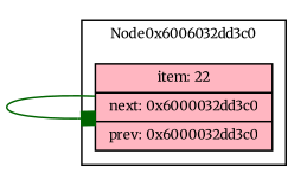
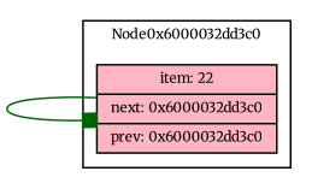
  digraph {
    rankdir=LR
    fontname=Merriweather
    n1 [fontsize=8 label="item: 22 | <n>next: 0x6000032dd3c0 | <p>prev: 0x6000032dd3c0" shape=record style=filled fillcolor=lightpink color=black fontname=Merriweather]
    subgraph cluster_1 {
      fontsize=8
-     label=Node0x6006032dd3c0
+     label=Node0x6000032dd3c0
      n1
    }
    n1 -> n1 [color=darkgreen headport=n tailport=n arrowhead=box fontname=Merriweather]
  }
